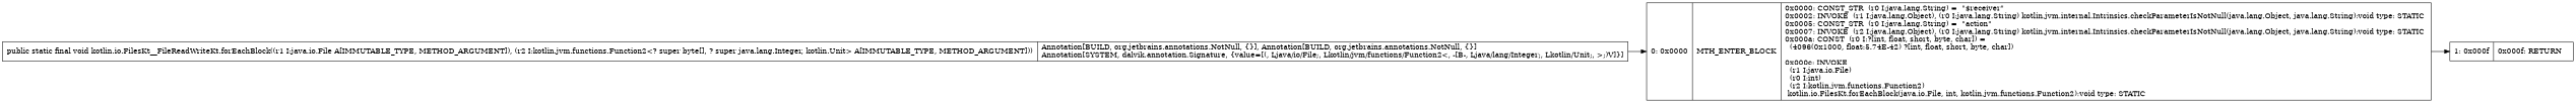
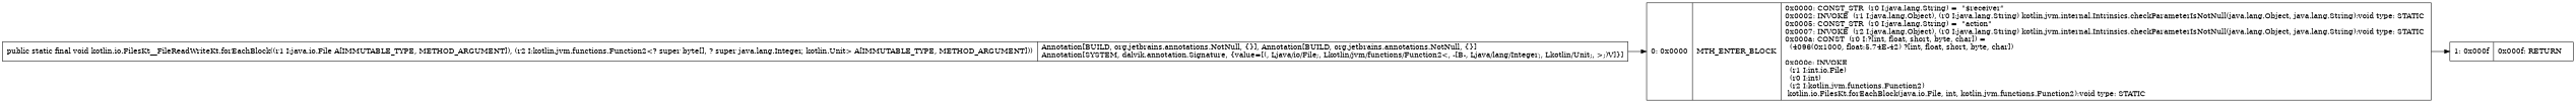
  digraph {
    rankdir=LR
    node [shape=record]
-   n1 [label="{0\:\ 0x0000|MTH_ENTER_BLOCK\l|0x0000: CONST_STR  (r0 I:java.lang.String) =  \"$receiver\" \l0x0002: INVOKE  (r1 I:java.lang.Object), (r0 I:java.lang.String) kotlin.jvm.internal.Intrinsics.checkParameterIsNotNull(java.lang.Object, java.lang.String):void type: STATIC \l0x0005: CONST_STR  (r0 I:java.lang.String) =  \"action\" \l0x0007: INVOKE  (r2 I:java.lang.Object), (r0 I:java.lang.String) kotlin.jvm.internal.Intrinsics.checkParameterIsNotNull(java.lang.Object, java.lang.String):void type: STATIC \l0x000a: CONST  (r0 I:?[int, float, short, byte, char]) = \l  (4096(0x1000, float:5.74E\-42) ?[int, float, short, byte, char])\l \l0x000c: INVOKE  \l  (r1 I:java.io.File)\l  (r0 I:int)\l  (r2 I:kotlin.jvm.functions.Function2)\l kotlin.io.FilesKt.forEachBlock(java.io.File, int, kotlin.jvm.functions.Function2):void type: STATIC \l}"]
+   n1 [label="{0\:\ 0x0000|MTH_ENTER_BLOCK\l|0x0000: CONST_STR  (r0 I:java.lang.String) =  \"$receiver\" \l0x0002: INVOKE  (r1 I:java.lang.Object), (r0 I:java.lang.String) kotlin.jvm.internal.Intrinsics.checkParameterIsNotNull(java.lang.Object, java.lang.String):void type: STATIC \l0x0005: CONST_STR  (r0 I:java.lang.String) =  \"action\" \l0x0007: INVOKE  (r2 I:java.lang.Object), (r0 I:java.lang.String) kotlin.jvm.internal.Intrinsics.checkParameterIsNotNull(java.lang.Object, java.lang.String):void type: STATIC \l0x000a: CONST  (r0 I:?[int, float, short, byte, char]) = \l  (4096(0x1000, float:5.74E\-42) ?[int, float, short, byte, char])\l \l0x000c: INVOKE  \l  (r1 I:int.io.File)\l  (r0 I:int)\l  (r2 I:kotlin.jvm.functions.Function2)\l kotlin.io.FilesKt.forEachBlock(java.io.File, int, kotlin.jvm.functions.Function2):void type: STATIC \l}"]
    n2 [label="{1\:\ 0x000f|0x000f: RETURN   \l}"]
    n3 [label="{public static final void kotlin.io.FilesKt__FileReadWriteKt.forEachBlock((r1 I:java.io.File A[IMMUTABLE_TYPE, METHOD_ARGUMENT]), (r2 I:kotlin.jvm.functions.Function2\<? super byte[], ? super java.lang.Integer, kotlin.Unit\> A[IMMUTABLE_TYPE, METHOD_ARGUMENT]))  | Annotation[BUILD, org.jetbrains.annotations.NotNull, \{\}], Annotation[BUILD, org.jetbrains.annotations.NotNull, \{\}]\lAnnotation[SYSTEM, dalvik.annotation.Signature, \{value=[(, Ljava\/io\/File;, Lkotlin\/jvm\/functions\/Function2\<, \-[B\-, Ljava\/lang\/Integer;, Lkotlin\/Unit;, \>;)V]\}]\l}"]
    n1 -> n2
    n3 -> n1
  }
